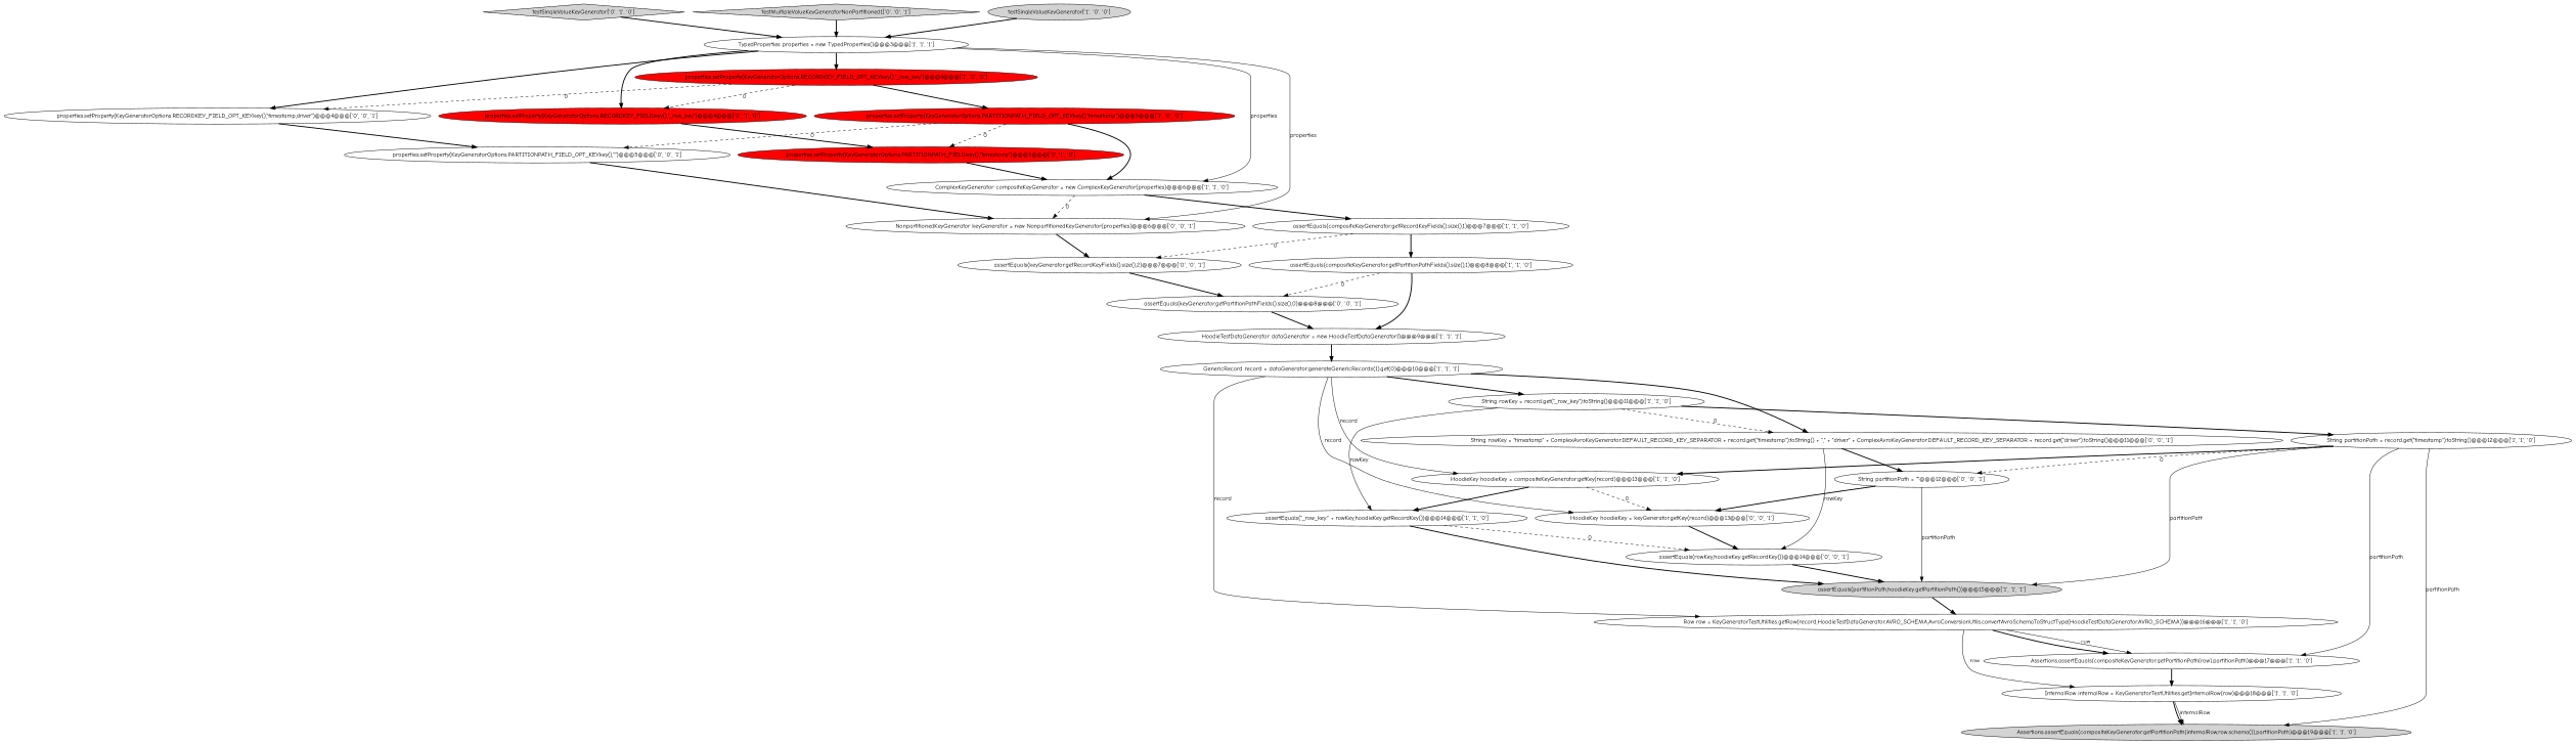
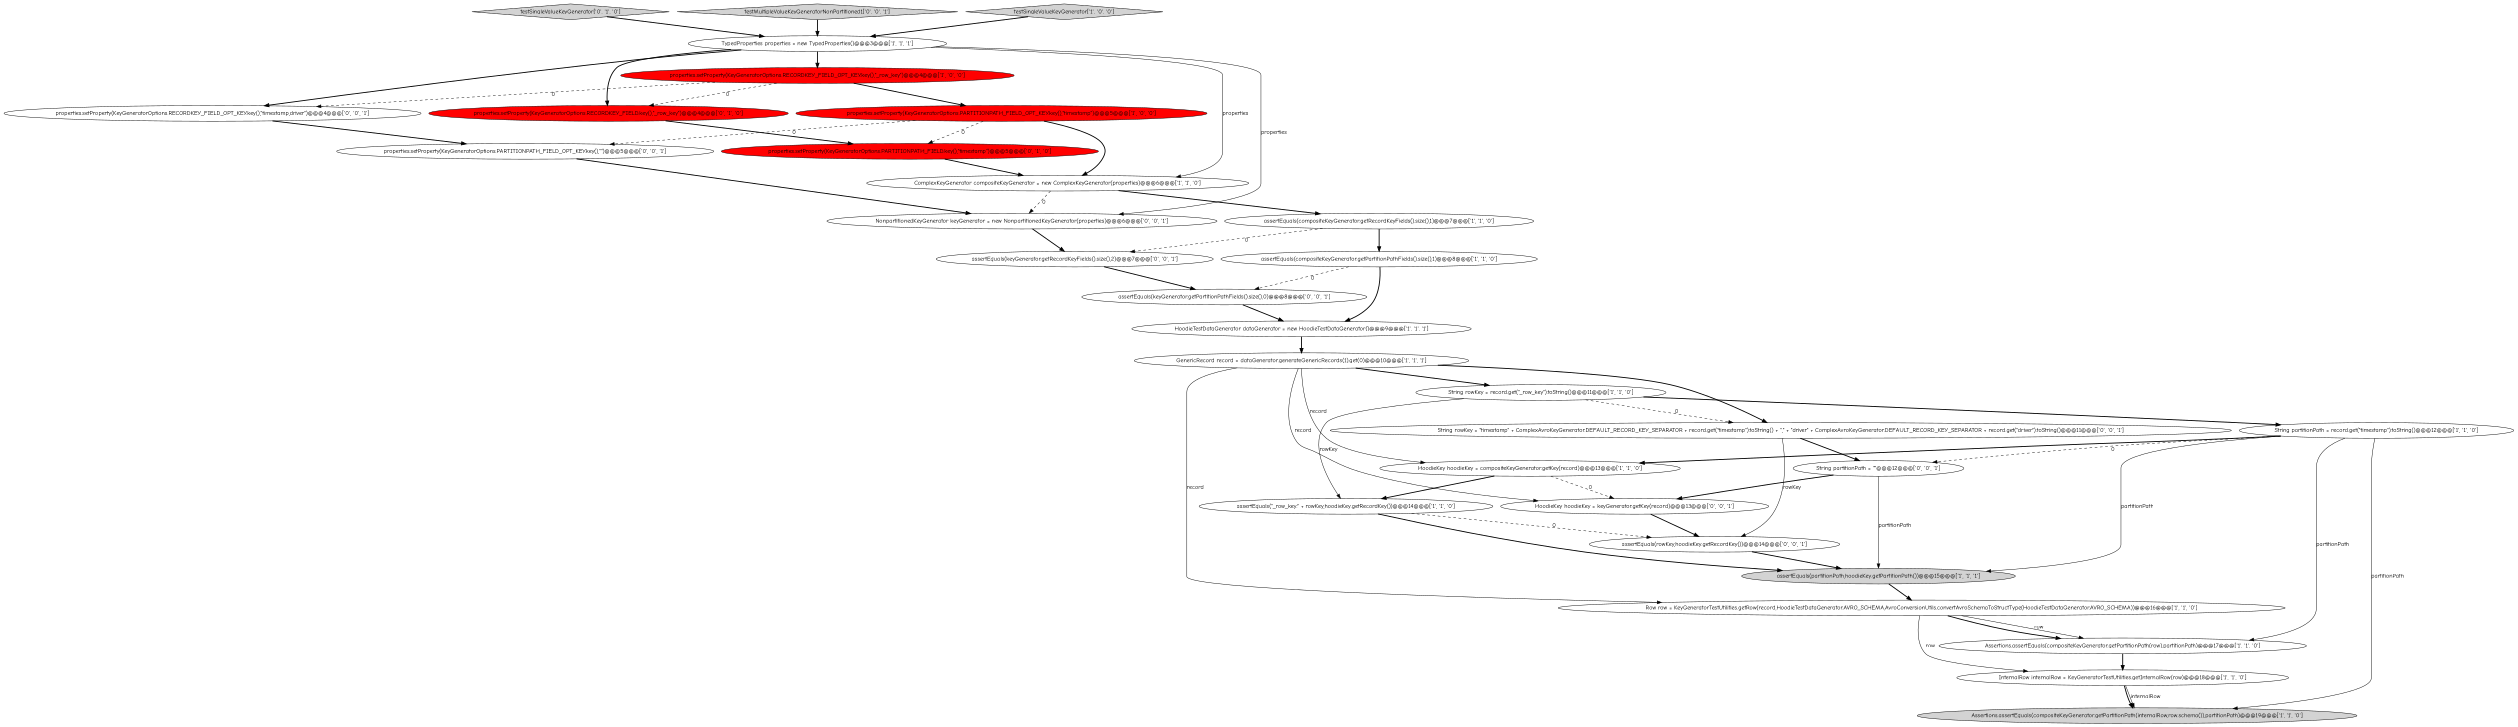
  digraph {
    fontname="Comic Neue"
    node [fillcolor=white shape=ellipse style=filled fontname="Comic Neue"]
    edge [style=bold fontname="Comic Neue"]
    n1 [label="assertEquals(compositeKeyGenerator.getPartitionPathFields().size(),1)@@@8@@@['1', '1', '0']"]
    n2 [label="assertEquals(keyGenerator.getPartitionPathFields().size(),0)@@@8@@@['0', '0', '1']"]
    n3 [label="HoodieTestDataGenerator dataGenerator = new HoodieTestDataGenerator()@@@9@@@['1', '1', '1']"]
    n4 [fillcolor=lightgray label="assertEquals(partitionPath,hoodieKey.getPartitionPath())@@@15@@@['1', '1', '1']"]
    n5 [label="Row row = KeyGeneratorTestUtilities.getRow(record,HoodieTestDataGenerator.AVRO_SCHEMA,AvroConversionUtils.convertAvroSchemaToStructType(HoodieTestDataGenerator.AVRO_SCHEMA))@@@16@@@['1', '1', '0']"]
    n6 [label="GenericRecord record = dataGenerator.generateGenericRecords(1).get(0)@@@10@@@['1', '1', '1']"]
    n7 [label="String partitionPath = \"\"@@@12@@@['0', '0', '1']"]
    n8 [label="HoodieKey hoodieKey = keyGenerator.getKey(record)@@@13@@@['0', '0', '1']"]
    n9 [label="NonpartitionedKeyGenerator keyGenerator = new NonpartitionedKeyGenerator(properties)@@@6@@@['0', '0', '1']"]
    n10 [label="assertEquals(keyGenerator.getRecordKeyFields().size(),2)@@@7@@@['0', '0', '1']"]
    n11 [label="Assertions.assertEquals(compositeKeyGenerator.getPartitionPath(row),partitionPath)@@@17@@@['1', '1', '0']"]
    n12 [label="InternalRow internalRow = KeyGeneratorTestUtilities.getInternalRow(row)@@@18@@@['1', '1', '0']"]
    n13 [fillcolor=red label="properties.setProperty(KeyGeneratorOptions.RECORDKEY_FIELD_OPT_KEY.key(),\"_row_key\")@@@4@@@['1', '0', '0']"]
    n14 [fillcolor=red label="properties.setProperty(KeyGeneratorOptions.RECORDKEY_FIELD.key(),\"_row_key\")@@@4@@@['0', '1', '0']"]
    n15 [label="properties.setProperty(KeyGeneratorOptions.RECORDKEY_FIELD_OPT_KEY.key(),\"timestamp,driver\")@@@4@@@['0', '0', '1']"]
    n16 [fillcolor=red label="properties.setProperty(KeyGeneratorOptions.PARTITIONPATH_FIELD_OPT_KEY.key(),\"timestamp\")@@@5@@@['1', '0', '0']"]
    n17 [fillcolor=red label="properties.setProperty(KeyGeneratorOptions.PARTITIONPATH_FIELD.key(),\"timestamp\")@@@5@@@['0', '1', '0']"]
    n18 [fillcolor=lightgray label="testSingleValueKeyGenerator['0', '1', '0']" shape=diamond]
    n19 [label="TypedProperties properties = new TypedProperties()@@@3@@@['1', '1', '1']"]
    n20 [label="properties.setProperty(KeyGeneratorOptions.PARTITIONPATH_FIELD_OPT_KEY.key(),\"\")@@@5@@@['0', '0', '1']"]
    n21 [label="assertEquals(compositeKeyGenerator.getRecordKeyFields().size(),1)@@@7@@@['1', '1', '0']"]
    n22 [label="String rowKey = \"timestamp\" + ComplexAvroKeyGenerator.DEFAULT_RECORD_KEY_SEPARATOR + record.get(\"timestamp\").toString() + \",\" + \"driver\" + ComplexAvroKeyGenerator.DEFAULT_RECORD_KEY_SEPARATOR + record.get(\"driver\").toString()@@@11@@@['0', '0', '1']"]
    n23 [label="assertEquals(rowKey,hoodieKey.getRecordKey())@@@14@@@['0', '0', '1']"]
    n24 [label="String partitionPath = record.get(\"timestamp\").toString()@@@12@@@['1', '1', '0']"]
    n25 [label="HoodieKey hoodieKey = compositeKeyGenerator.getKey(record)@@@13@@@['1', '1', '0']"]
    n26 [fillcolor=lightgray label="Assertions.assertEquals(compositeKeyGenerator.getPartitionPath(internalRow,row.schema()),partitionPath)@@@19@@@['1', '1', '0']"]
    n27 [label="assertEquals(\"_row_key:\" + rowKey,hoodieKey.getRecordKey())@@@14@@@['1', '1', '0']"]
    n28 [label="ComplexKeyGenerator compositeKeyGenerator = new ComplexKeyGenerator(properties)@@@6@@@['1', '1', '0']"]
    n29 [label="String rowKey = record.get(\"_row_key\").toString()@@@11@@@['1', '1', '0']"]
    n30 [fillcolor=lightgray label="testMultipleValueKeyGeneratorNonPartitioned1['0', '0', '1']" shape=diamond]
-   n31 [fillcolor=lightgray label="testSingleValueKeyGenerator['1', '0', '0']"]
+   n31 [fillcolor=lightgray label="testSingleValueKeyGenerator['1', '0', '0']" shape=diamond]
    n1 -> n2 [label=0 style=dashed]
    n1 -> n3
    n2 -> n3
    n3 -> n6
    n4 -> n5
    n5 -> n11 [label=row style=solid]
    n5 -> n11
    n5 -> n12 [label=row style=solid]
    n6 -> n5 [label=record style=solid]
    n6 -> n8 [label=record style=solid]
    n6 -> n22
    n6 -> n25 [label=record style=solid]
    n6 -> n29
    n7 -> n4 [label=partitionPath style=solid]
    n7 -> n8
    n8 -> n23
    n9 -> n10
    n10 -> n2
    n11 -> n12
    n12 -> n26
    n12 -> n26 [label=internalRow style=solid]
    n13 -> n14 [label=0 style=dashed]
    n13 -> n15 [label=0 style=dashed]
    n13 -> n16
    n14 -> n17
    n15 -> n20
    n16 -> n17 [label=0 style=dashed]
    n16 -> n20 [label=0 style=dashed]
    n16 -> n28
    n17 -> n28
    n18 -> n19
    n19 -> n9 [label=properties style=solid]
    n19 -> n13
    n19 -> n14
    n19 -> n15
    n19 -> n28 [label=properties style=solid]
    n20 -> n9
    n21 -> n1
    n21 -> n10 [label=0 style=dashed]
    n22 -> n7
    n22 -> n23 [label=rowKey style=solid]
    n23 -> n4
    n24 -> n4 [label=partitionPath style=solid]
    n24 -> n7 [label=0 style=dashed]
    n24 -> n11 [label=partitionPath style=solid]
    n24 -> n25
    n24 -> n26 [label=partitionPath style=solid]
    n25 -> n8 [label=0 style=dashed]
    n25 -> n27
    n27 -> n4
    n27 -> n23 [label=0 style=dashed]
    n28 -> n9 [label=0 style=dashed]
    n28 -> n21
    n29 -> n22 [label=0 style=dashed]
    n29 -> n24
    n29 -> n27 [label=rowKey style=solid]
    n30 -> n19
    n31 -> n19
  }
